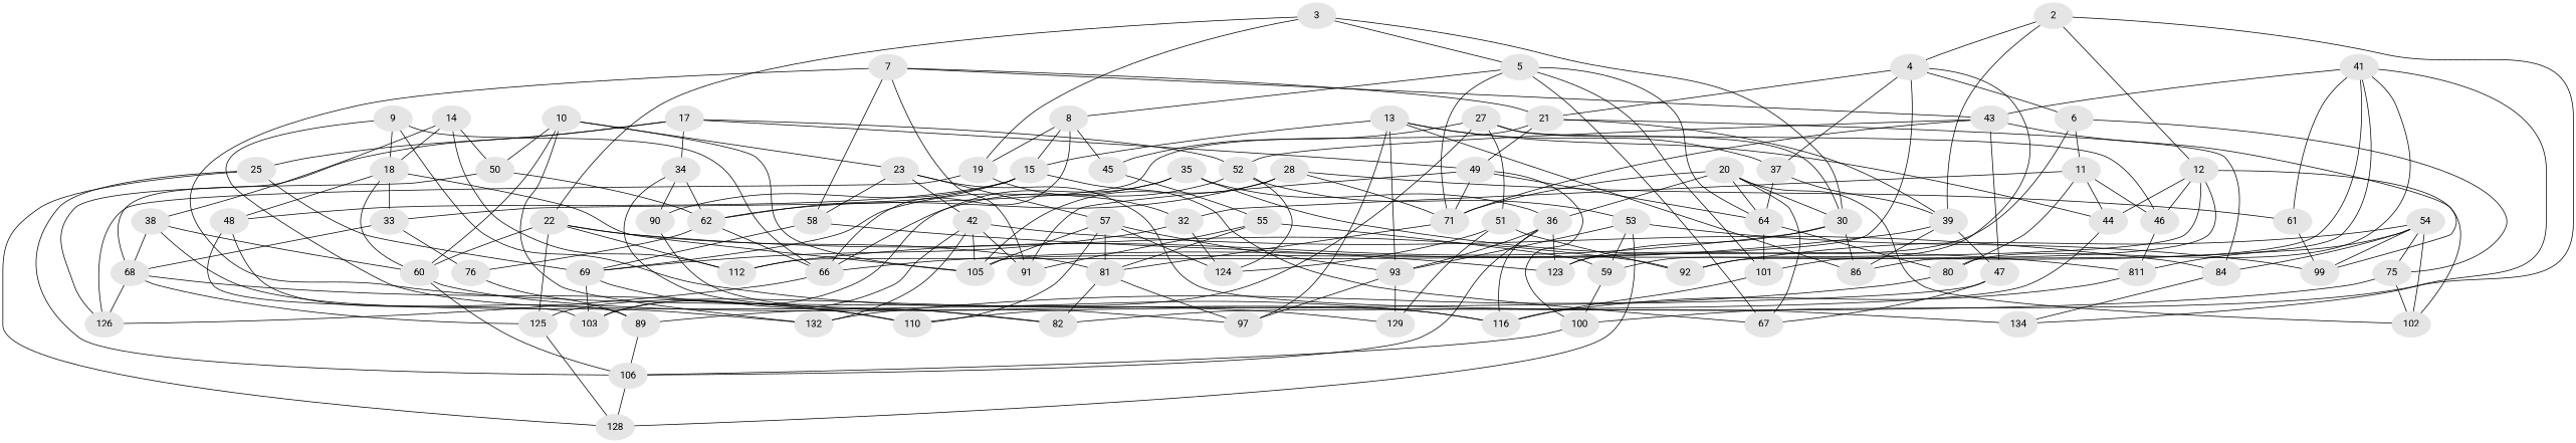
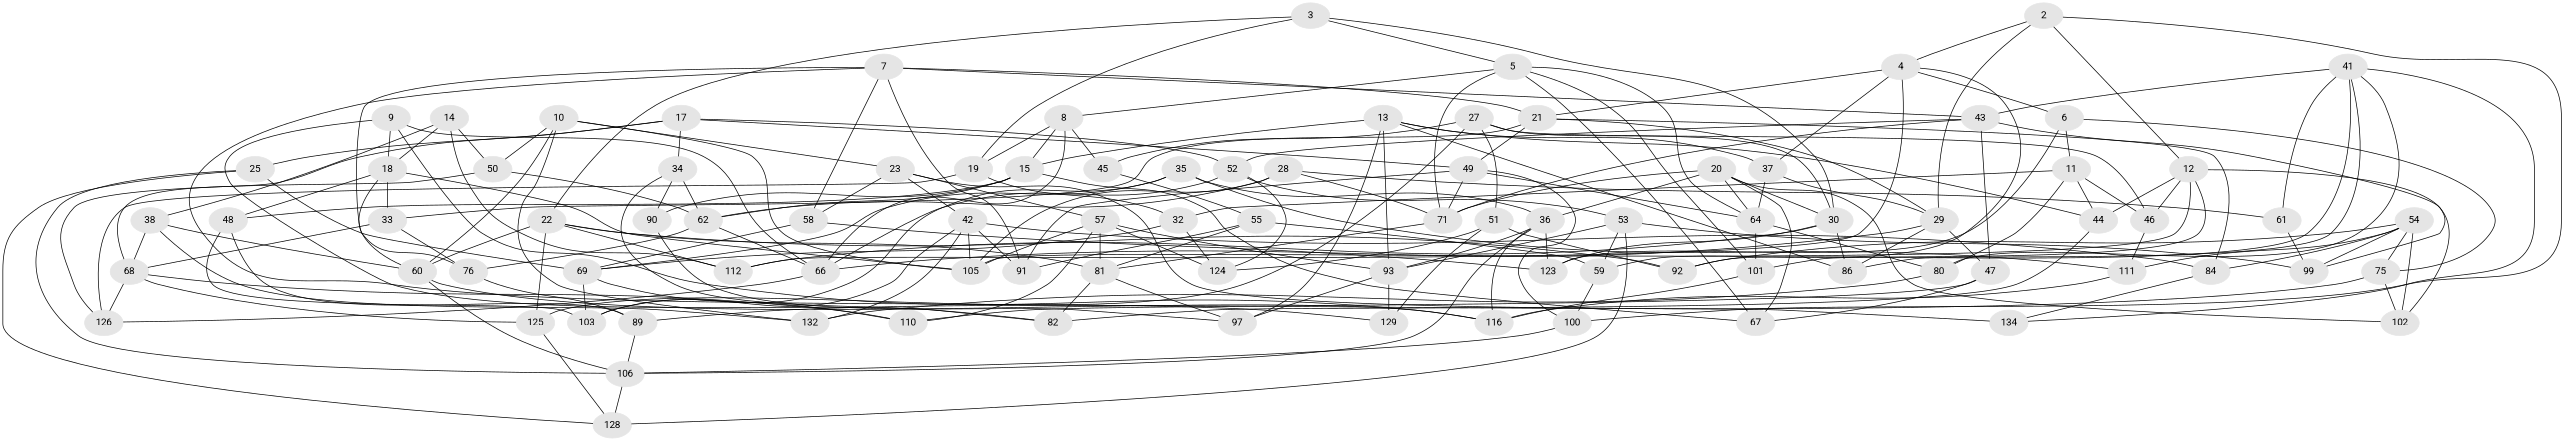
  graph {
    fontname=Roboto
    node [color=gray90 fontname=Roboto style=filled]
    edge [fontname=Roboto]
    25 [super="+130"]
    69 [super="+118"]
    106 [super="+136"]
    128
    90
    97
    116 [super="+117"]
    4 [super="+107"]
    6
    21 [super="+63"]
    37
    59
    112
    2
    12 [super="+31"]
-   39 [super="+78"]
+   39 [super="+78" label=29]
    100
    101
    105 [super="+121"]
    44
    46
    102
    66 [super="+114"]
    86
    47
    5 [super="+109"]
    8 [super="+119"]
    64 [super="+131"]
    67
    71 [super="+79"]
    3
    19
    22 [super="+24"]
    30 [super="+40"]
    32
    126
    60 [super="+96"]
    81 [super="+87"]
    92
    125
    123
    11 [super="+56"]
    75
    49 [super="+85"]
    33
    84
    15 [super="+115"]
    45
    80
    89
    7 [super="+70"]
    43 [super="+65"]
    58
    76 [super="+94"]
    91
    129
    52 [super="+127"]
    99
    48
    62 [super="+73"]
    55
    18 [super="+83"]
    9
    82
    23 [super="+26"]
    42 [super="+120"]
    57 [super="+74"]
    134
    10
    132
    50
    124
-   111 [label=811]
+   111
    13 [super="+108"]
    93 [super="+98"]
    14
    38
    68 [super="+122"]
    103
    53 [super="+77"]
    61
    17 [super="+113"]
    34
    110
    20 [super="+29"]
    36 [super="+104"]
    27 [super="+88"]
    51 [super="+133"]
    28
    35
    41 [super="+72"]
    54 [super="+95"]
    25 -- 69
    25 -- 106
    25 -- 128
    69 -- 103
    69 -- 110
    106 -- 128
    90 -- 97
    4 -- 6
    4 -- 21
    4 -- 37
    4 -- 59
    4 -- 112
    6 -- 123
    6 -- 11
    6 -- 75
    21 -- 39
    21 -- 49
    21 -- 33
    21 -- 84
    37 -- 39
    37 -- 64
    59 -- 100
    2 -- 4
    2 -- 12
    2 -- 39
    2 -- 100
    12 -- 101
    12 -- 105
    12 -- 44
    12 -- 46
    12 -- 102
    39 -- 66
    39 -- 86
    39 -- 47
    100 -- 106
    101 -- 116
    44 -- 82
    46 -- 111
    66 -- 126
    47 -- 67
    47 -- 110
    5 -- 101
    5 -- 8
    5 -- 64
    5 -- 67
    5 -- 71
    8 -- 66
    8 -- 19
    8 -- 15
    8 -- 45
    64 -- 101
    64 -- 80
    71 -- 81
    3 -- 5
    3 -- 19
    3 -- 22
    3 -- 30
    19 -- 32
    19 -- 126
    22 -- 112
    22 -- 60
    22 -- 81
    22 -- 92
    22 -- 125
    30 -- 112
    30 -- 86
    30 -- 123
    32 -- 69
    32 -- 124
    60 -- 106
    60 -- 116
    81 -- 97
    81 -- 82
    125 -- 128
    11 -- 44
    11 -- 46
    11 -- 32
    11 -- 80
    75 -- 102
    75 -- 89
    49 -- 100
    49 -- 64
    49 -- 71
    49 -- 91
    33 -- 76
    33 -- 68
    84 -- 134
    15 -- 90
    15 -- 67
    15 -- 48
    15 -- 62
    45 -- 55
    80 -- 132
    89 -- 106
    7 -- 21
    7 -- 43
    7 -- 58
+   7 -- 76
    7 -- 91
    7 -- 129
    43 -- 47
    43 -- 71
    43 -- 52
    43 -- 99
    58 -- 69
    58 -- 123
    76 -- 89
    52 -- 66
    52 -- 124
    52 -- 53
    48 -- 89
    48 -- 103
    62 -- 66
    62 -- 76
    55 -- 59
    55 -- 81
    55 -- 91
    18 -- 105
    18 -- 60
    18 -- 33
    18 -- 48
    9 -- 116
    9 -- 66
    9 -- 18
    9 -- 82
    23 -- 58
    23 -- 42
    23 -- 57
    23 -- 134 [weight=2]
    42 -- 105
    42 -- 84
    42 -- 91
    42 -- 132
    42 -- 103
    57 -- 105
    57 -- 81
    57 -- 124
    57 -- 93
    57 -- 110
    10 -- 105
    10 -- 60
    10 -- 23
    10 -- 132
    10 -- 50
    50 -- 126
    50 -- 62
    111 -- 116
    13 -- 97
    13 -- 37
    13 -- 44
    13 -- 86
    13 -- 15
    13 -- 93
    93 -- 97
    93 -- 129
    14 -- 112
    14 -- 18
    14 -- 50
    14 -- 38
    38 -- 60
    38 -- 132
    38 -- 68
    68 -- 126
    68 -- 125
    68 -- 110
    53 -- 128
    53 -- 59
    53 -- 99
    53 -- 93
    61 -- 99
    17 -- 25
    17 -- 49
    17 -- 52 [weight=2]
    17 -- 68
    17 -- 34
    34 -- 90
    34 -- 62
    34 -- 82
    20 -- 102
    20 -- 64
    20 -- 67
    20 -- 71
    20 -- 30
    20 -- 36
    36 -- 106
    36 -- 116
    36 -- 123
    36 -- 93
    27 -- 46
    27 -- 30
    27 -- 125
    27 -- 45 [weight=2]
    27 -- 51
    51 -- 92
    51 -- 129
    51 -- 124
    28 -- 105
    28 -- 71
    28 -- 62
    28 -- 61
    35 -- 69
    35 -- 111
    35 -- 103
    35 -- 36
    41 -- 86
    41 -- 92
    41 -- 80
    41 -- 43
    41 -- 134
    41 -- 61
    54 -- 102
    54 -- 92
    54 -- 75
    54 -- 84
    54 -- 99
    54 -- 111
  }
